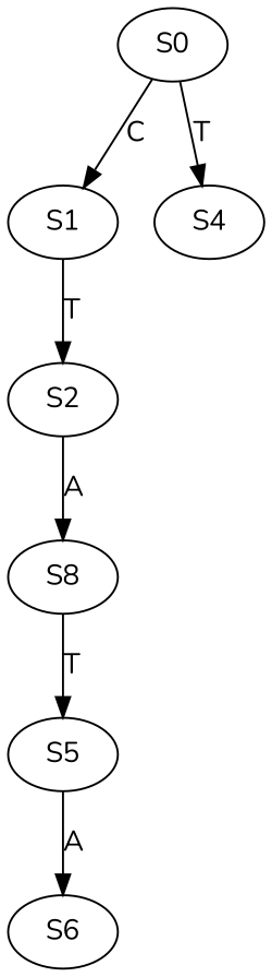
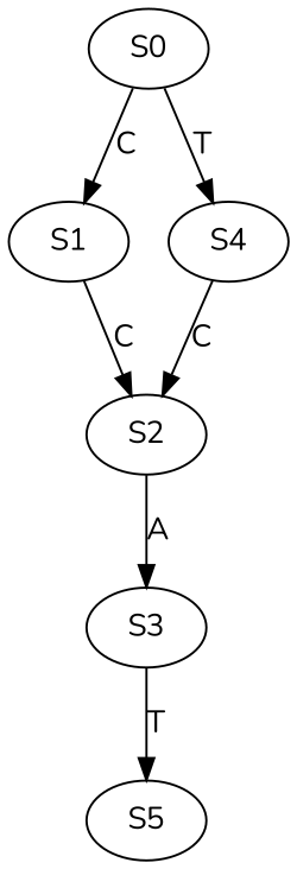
  strict digraph {
    fontname=Nunito
    node [fontname=Nunito]
    edge [fontname=Nunito]
    S0
    S1
    S4
    S2
-   S3 [label=S8]
+   S3
    S5
-   S6
    S0 -> S1 [label=C]
    S0 -> S4 [label=T]
-   S1 -> S2 [label=T]
+   S1 -> S2 [label=C]
+   S4 -> S2 [label=C]
    S2 -> S3 [label=A]
    S3 -> S5 [label=T]
-   S5 -> S6 [label=A]
  }
